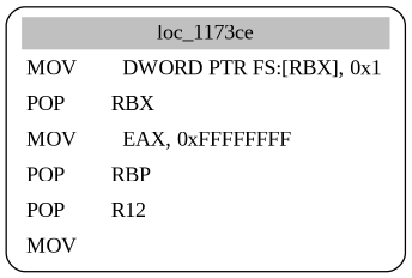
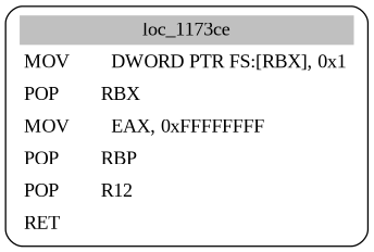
  digraph {
    rankdir=LR
    fontname="Liberation Serif"
-   n1 [fontname="Liberation Serif" label=<<table border="0" cellborder="0" cellpadding="3"><tr><td align="center" colspan="2" bgcolor="grey">loc_1173ce</td></tr><tr><td align="left">MOV        DWORD PTR FS:[RBX], 0x1</td></tr><tr><td align="left">POP        RBX</td></tr><tr><td align="left">MOV        EAX, 0xFFFFFFFF</td></tr><tr><td align="left">POP        RBP</td></tr><tr><td align="left">POP        R12</td></tr><tr><td align="left">MOV        </td></tr></table>> shape=Mrecord]
+   n1 [fontname="Liberation Serif" label=<<table border="0" cellborder="0" cellpadding="3"><tr><td align="center" colspan="2" bgcolor="grey">loc_1173ce</td></tr><tr><td align="left">MOV        DWORD PTR FS:[RBX], 0x1</td></tr><tr><td align="left">POP        RBX</td></tr><tr><td align="left">MOV        EAX, 0xFFFFFFFF</td></tr><tr><td align="left">POP        RBP</td></tr><tr><td align="left">POP        R12</td></tr><tr><td align="left">RET        </td></tr></table>> shape=Mrecord]
  }
